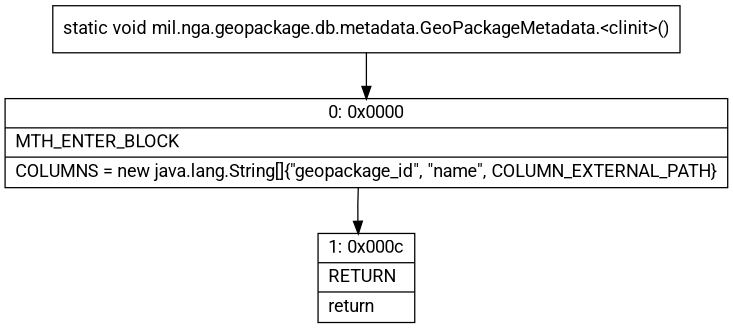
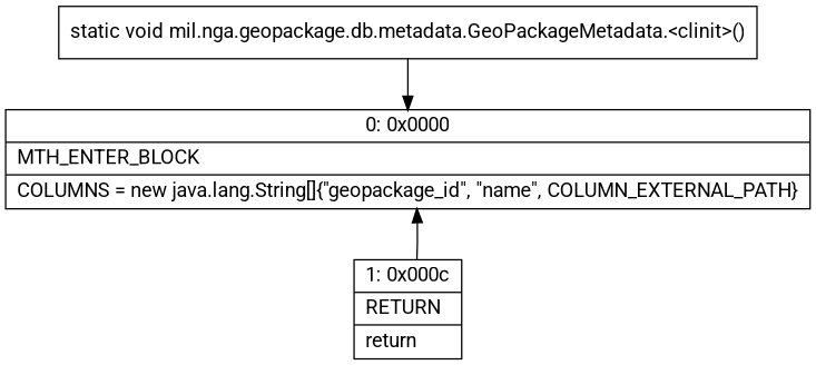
  digraph {
    fontname=Roboto
    node [shape=record fontname=Roboto]
    edge [fontname=Roboto]
    n1 [label="{0\:\ 0x0000|MTH_ENTER_BLOCK\l|COLUMNS = new java.lang.String[]\{\"geopackage_id\", \"name\", COLUMN_EXTERNAL_PATH\}\l}"]
    n2 [label="{1\:\ 0x000c|RETURN\l|return\l}"]
    n3 [label="{static void mil.nga.geopackage.db.metadata.GeoPackageMetadata.\<clinit\>() }"]
-   n1 -> n2
+   n2 -> n1
    n3 -> n1
  }
